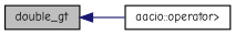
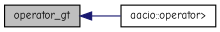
  digraph {
    rankdir=LR
    fontname="Comic Neue"
    node [color=black fontname="Comic Neue" fontsize=10 shape=record style=filled]
-   n1 [fillcolor=grey75 fontcolor=black height=0.2 label=double_gt width=0.4]
+   n1 [fillcolor=grey75 fontcolor=black height=0.2 label=operator_gt width=0.4]
    n2 [fillcolor=white height=0.2 label="aacio::operator\>" width=0.4]
    n1 -> n2 [color=midnightblue dir=back fontname="Comic Neue" fontsize=10 labelfontname=Helvetica labelfontsize=10 style=solid]
  }
